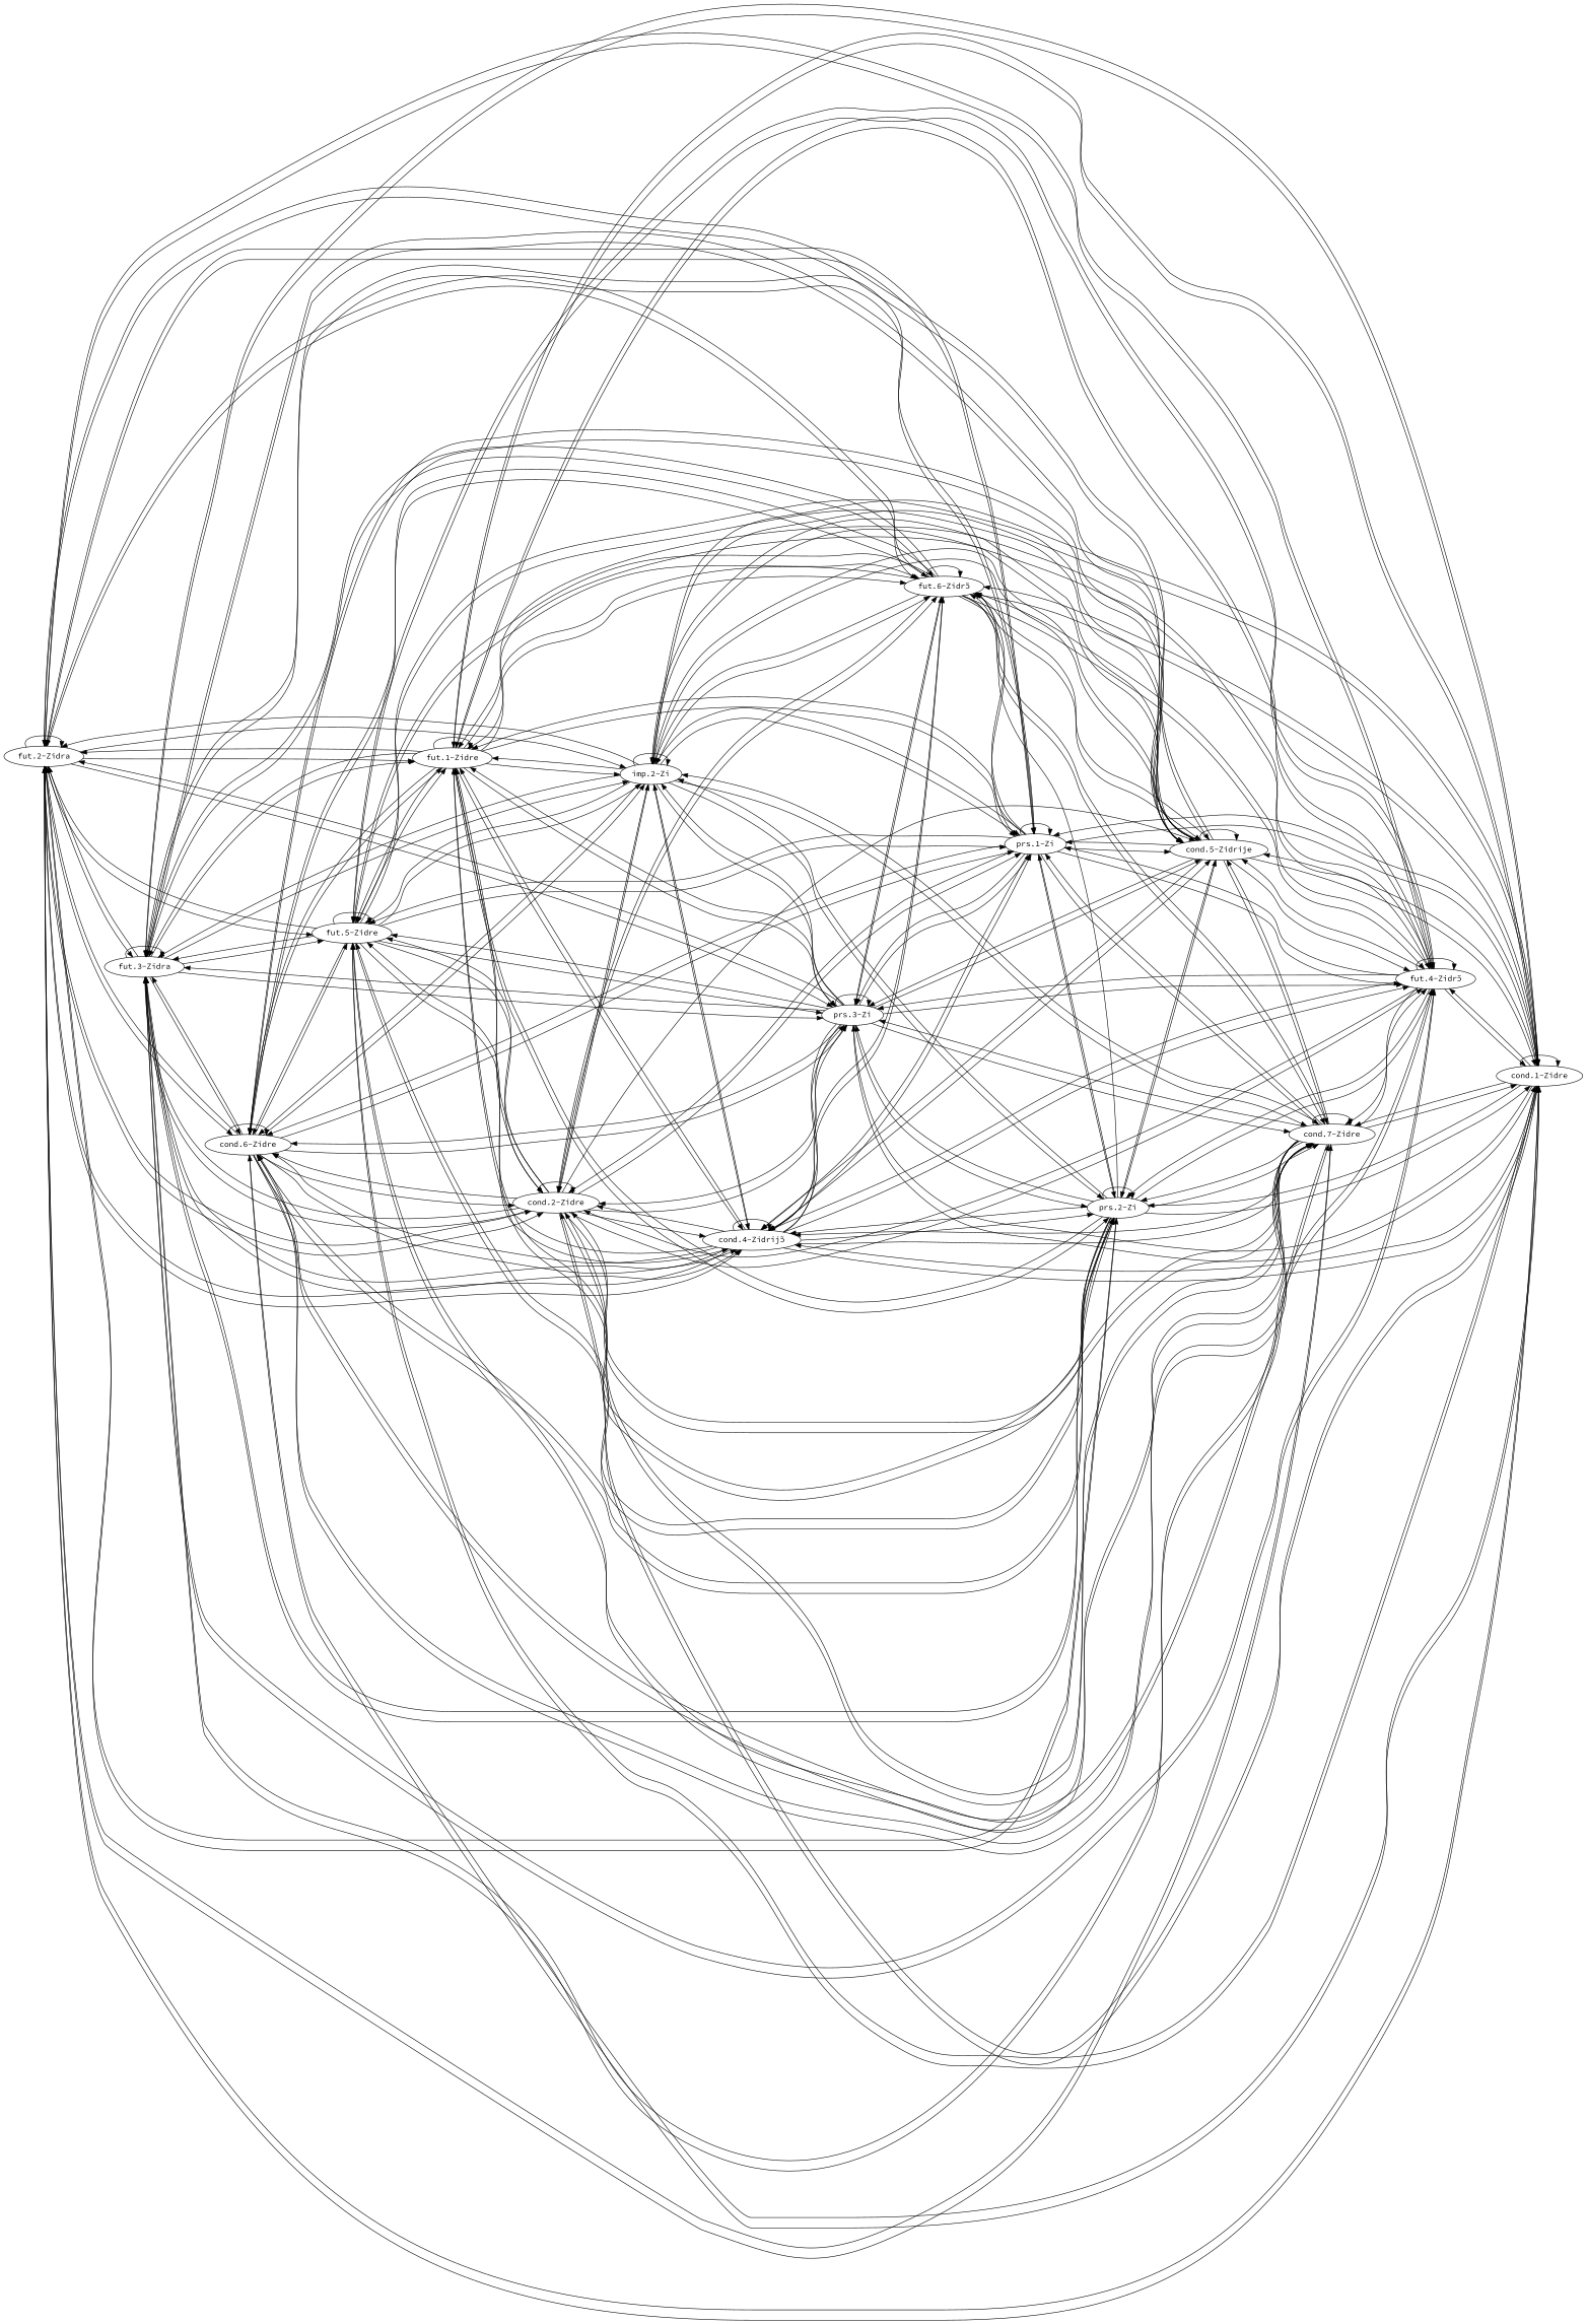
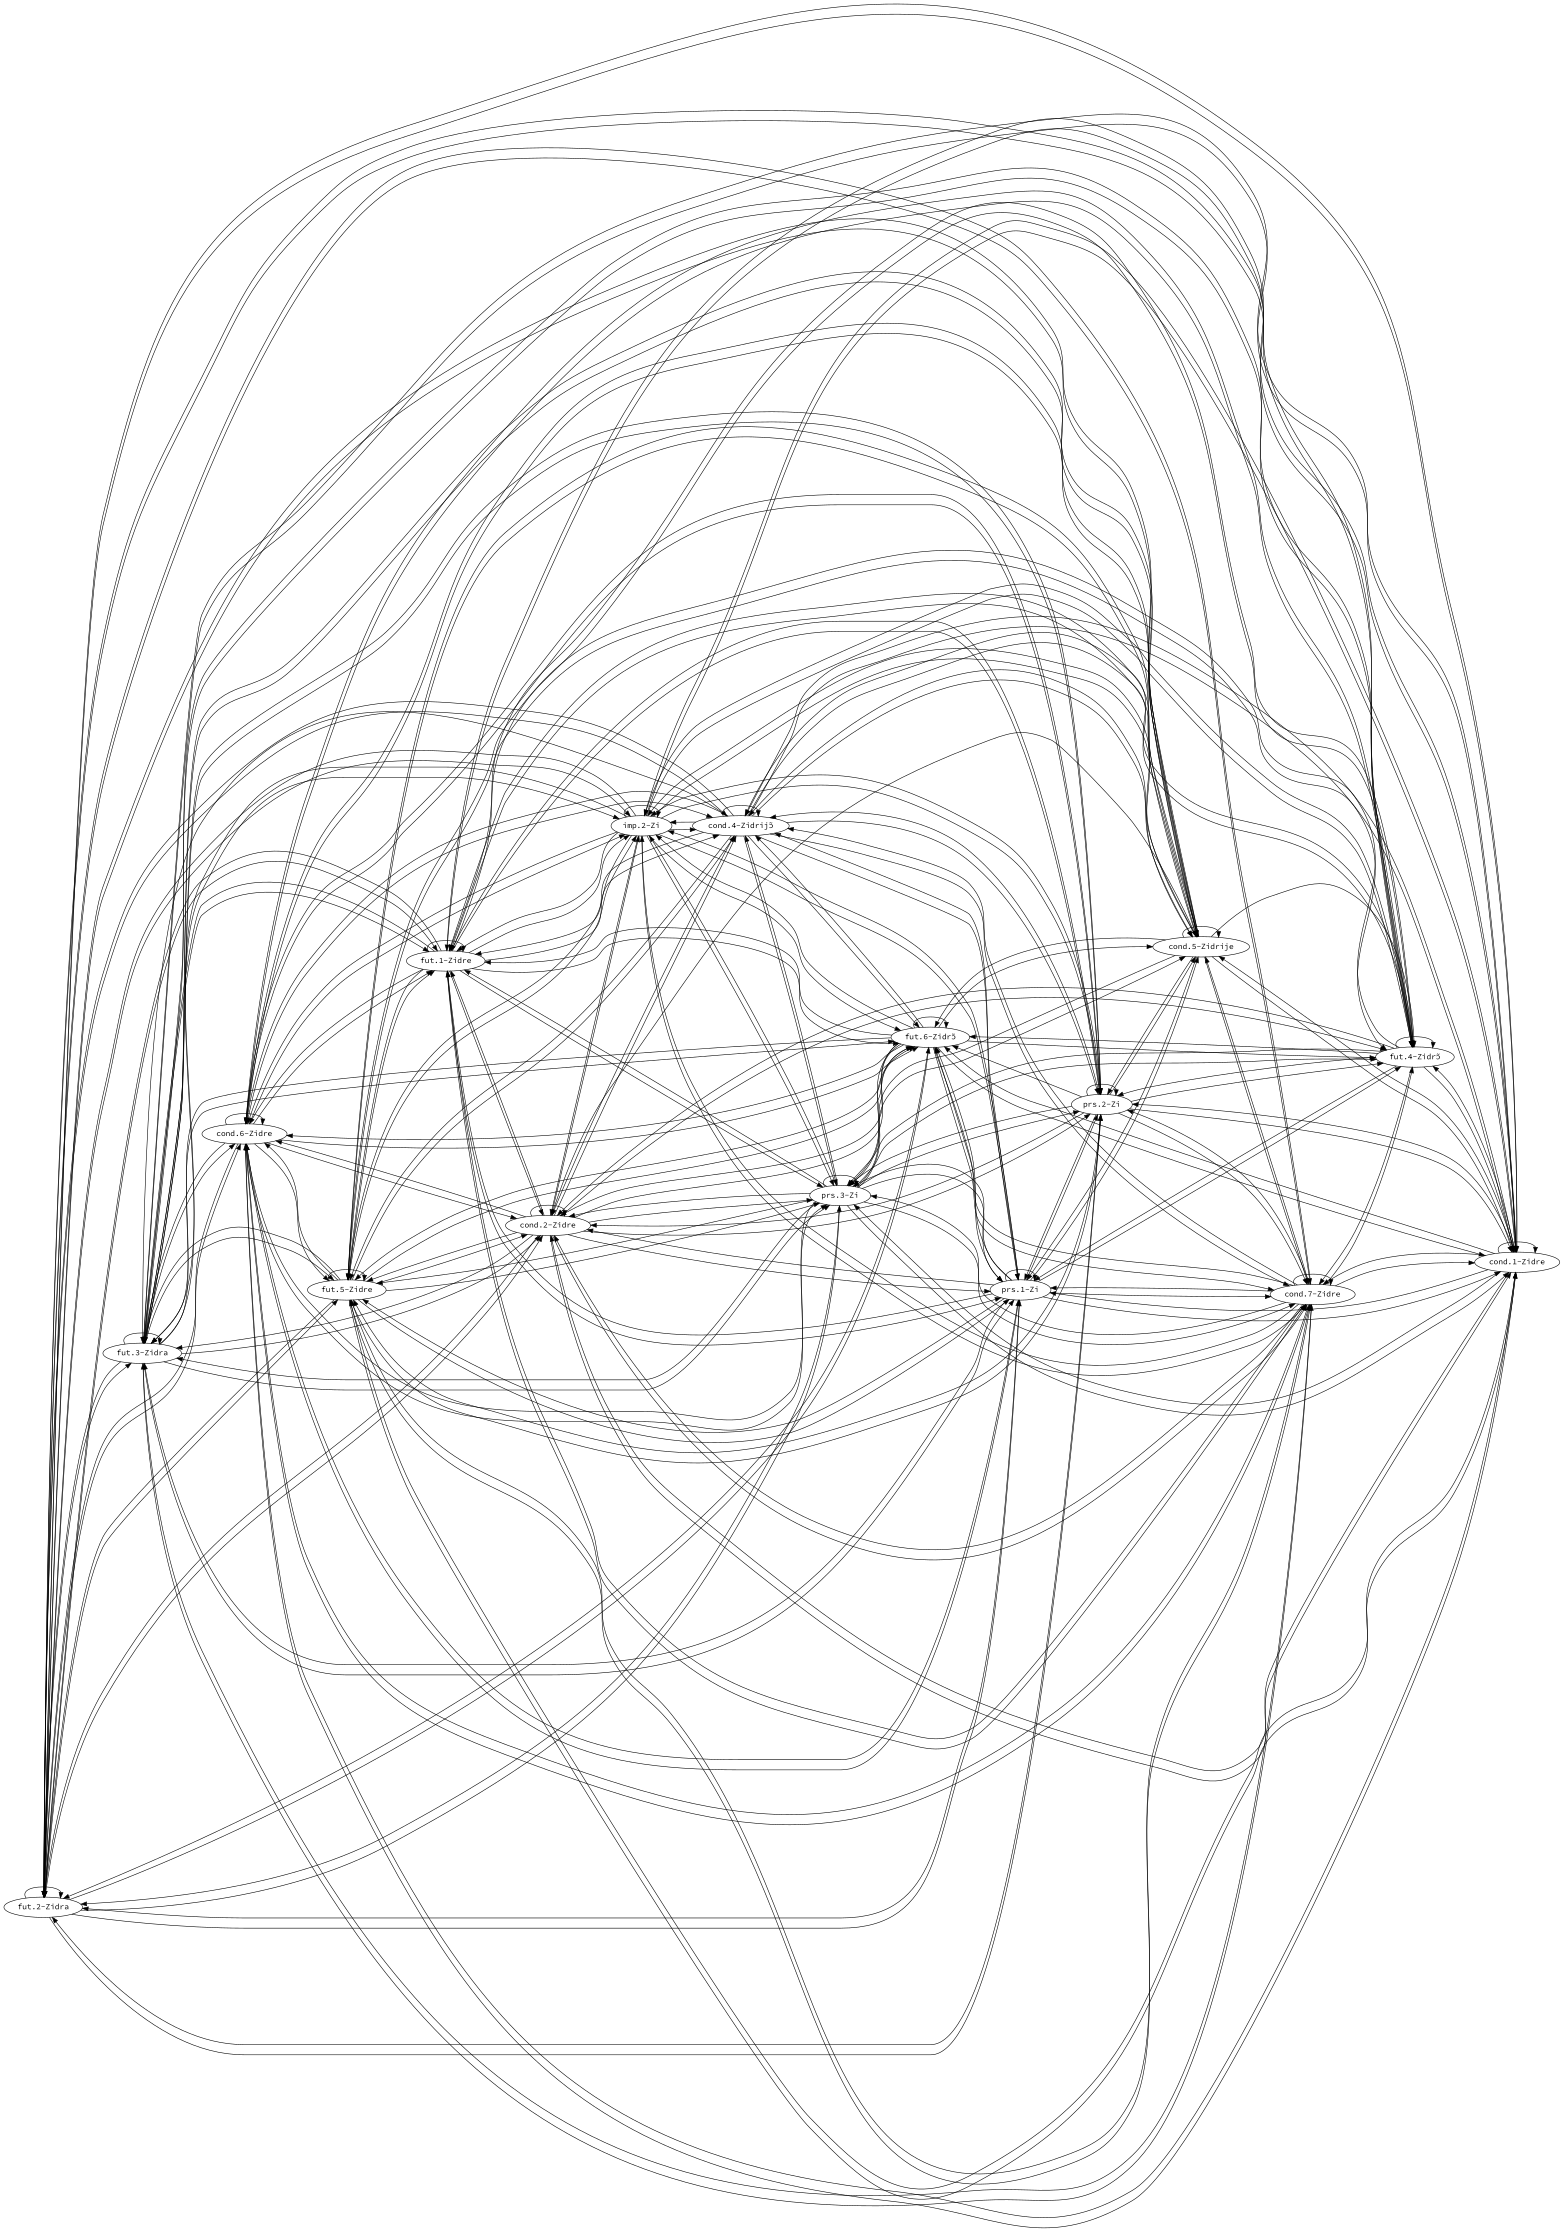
  digraph {
    fontname="Source Code Pro"
    rankdir=LR
    node [fontname="Source Code Pro" tense=fut weight=0.02]
    edge [fontname="Source Code Pro" weight=0.02]
    n1 [cell="fut.2" label="fut.2-Zidra"]
    n2 [cell="fut.3" label="fut.3-Zidra"]
    n3 [cell="cond.1" label="cond.1-Zidre" tense=cond]
    n4 [cell="fut.4" label="fut.4-Zidrɔ̃"]
    n5 [cell="cond.3" label="cond.7-Zidre" tense=cond]
    n6 [cell="cond.5" label="cond.5-Zidrije" tense=cond]
    n7 [cell="prs.1" label="prs.1-Zi" tense=prs weight=1.0]
    n8 [cell="prs.2" label="prs.2-Zi" tense=prs weight=1.0]
    n9 [cell="fut.6" label="fut.6-Zidrɔ̃"]
    n10 [cell="prs.3" label="prs.3-Zi" tense=prs weight=1.0]
    n11 [cell="cond.4" label="cond.4-Zidrijɔ̃" tense=cond]
    n12 [cell="imp.2" label="imp.2-Zi" tense=imp weight=1.0]
    n13 [cell="cond.2" label="cond.2-Zidre" tense=cond]
    n14 [cell="fut.1" label="fut.1-Zidre"]
    n15 [cell="fut.5" label="fut.5-Zidre"]
    n16 [cell="cond.6" label="cond.6-Zidre" tense=cond]
    n1 -> n1
    n1 -> n2
    n1 -> n3
    n1 -> n4
    n1 -> n5
    n1 -> n6
    n1 -> n7 [weight=1.0]
    n1 -> n8 [weight=1.0]
    n1 -> n9
    n1 -> n10 [weight=1.0]
    n1 -> n11
    n1 -> n12 [weight=1.0]
    n1 -> n13
    n1 -> n14
    n1 -> n15
    n1 -> n16
    n2 -> n1
    n2 -> n2
    n2 -> n3
    n2 -> n4
    n2 -> n5
    n2 -> n6
    n2 -> n7 [weight=1.0]
    n2 -> n8 [weight=1.0]
    n2 -> n9
    n2 -> n10 [weight=1.0]
-   n2 -> n11
    n2 -> n12 [weight=1.0]
    n2 -> n13
    n2 -> n14
    n2 -> n15
    n2 -> n16
    n3 -> n1
    n3 -> n2
    n3 -> n3
    n3 -> n4
    n3 -> n5
    n3 -> n6
    n3 -> n7 [weight=1.0]
    n3 -> n8 [weight=1.0]
    n3 -> n9
    n3 -> n10 [weight=1.0]
    n3 -> n11
    n3 -> n12 [weight=1.0]
    n3 -> n13
    n3 -> n14
    n3 -> n15
    n3 -> n16
    n4 -> n1
    n4 -> n2
    n4 -> n3
    n4 -> n4
    n4 -> n5
-   n4 -> n6
    n4 -> n7 [weight=1.0]
    n4 -> n8 [weight=1.0]
    n4 -> n9
    n4 -> n10 [weight=1.0]
    n4 -> n11
    n4 -> n12 [weight=1.0]
    n4 -> n13
    n4 -> n14
    n4 -> n15
    n4 -> n16
    n5 -> n1
    n5 -> n2
    n5 -> n3
    n5 -> n4
    n5 -> n5
    n5 -> n6
    n5 -> n7 [weight=1.0]
    n5 -> n8 [weight=1.0]
    n5 -> n9
    n5 -> n10 [weight=1.0]
    n5 -> n11
    n5 -> n12 [weight=1.0]
    n5 -> n13
    n5 -> n14
    n5 -> n15
    n5 -> n16
    n6 -> n1
    n6 -> n2
    n6 -> n3
    n6 -> n4
    n6 -> n5
    n6 -> n6
    n6 -> n7 [weight=1.0]
    n6 -> n8 [weight=1.0]
    n6 -> n9
    n6 -> n10 [weight=1.0]
    n6 -> n11
    n6 -> n12 [weight=1.0]
    n6 -> n14
    n6 -> n15
    n6 -> n16
    n7 -> n1 [weight=0.0004]
    n7 -> n2 [weight=0.0004]
    n7 -> n3 [weight=0.0004]
    n7 -> n4 [weight=0.0004]
    n7 -> n5 [weight=0.0004]
    n7 -> n6 [weight=0.0004]
    n7 -> n7 [weight=1.0]
    n7 -> n8 [weight=1.0]
    n7 -> n9 [weight=0.0004]
    n7 -> n10 [weight=1.0]
    n7 -> n11 [weight=0.0004]
    n7 -> n12 [weight=1.0]
    n7 -> n13 [weight=0.0004]
    n7 -> n14 [weight=0.0004]
    n7 -> n15 [weight=0.0004]
    n7 -> n16 [weight=0.0004]
    n8 -> n1 [weight=0.0004]
    n8 -> n2 [weight=0.0004]
    n8 -> n3 [weight=0.0004]
    n8 -> n4 [weight=0.0004]
    n8 -> n5 [weight=0.0004]
    n8 -> n6 [weight=0.0004]
    n8 -> n7 [weight=1.0]
    n8 -> n8 [weight=1.0]
    n8 -> n9 [weight=0.0004]
    n8 -> n10 [weight=1.0]
    n8 -> n11 [weight=0.0004]
    n8 -> n12 [weight=1.0]
    n8 -> n13 [weight=0.0004]
    n8 -> n14 [weight=0.0004]
    n8 -> n15 [weight=0.0004]
    n8 -> n16 [weight=0.0004]
    n9 -> n1
    n9 -> n2
    n9 -> n3
    n9 -> n4
    n9 -> n5
    n9 -> n6
    n9 -> n7 [weight=1.0]
    n9 -> n9
    n9 -> n10 [weight=1.0]
    n9 -> n11
    n9 -> n12 [weight=1.0]
    n9 -> n13
    n9 -> n14
    n9 -> n15
    n9 -> n16
    n10 -> n1 [weight=0.0004]
    n10 -> n2 [weight=0.0004]
    n10 -> n3 [weight=0.0004]
    n10 -> n4 [weight=0.0004]
    n10 -> n5 [weight=0.0004]
    n10 -> n6 [weight=0.0004]
    n10 -> n7 [weight=1.0]
    n10 -> n8 [weight=1.0]
    n10 -> n9 [weight=0.0004]
    n10 -> n10 [weight=1.0]
    n10 -> n11 [weight=0.0004]
    n10 -> n12 [weight=1.0]
    n10 -> n13 [weight=0.0004]
    n10 -> n14 [weight=0.0004]
    n10 -> n15 [weight=0.0004]
    n10 -> n16 [weight=0.0004]
    n11 -> n1
    n11 -> n2
    n11 -> n3
    n11 -> n4
    n11 -> n5
    n11 -> n6
    n11 -> n7 [weight=1.0]
    n11 -> n8 [weight=1.0]
    n11 -> n9
    n11 -> n10 [weight=1.0]
    n11 -> n11
    n11 -> n12 [weight=1.0]
    n11 -> n13
    n11 -> n14
    n11 -> n15
    n11 -> n16
    n12 -> n1 [weight=0.0004]
    n12 -> n2 [weight=0.0004]
    n12 -> n3 [weight=0.0004]
    n12 -> n4 [weight=0.0004]
    n12 -> n5 [weight=0.0004]
    n12 -> n6 [weight=0.0004]
    n12 -> n7 [weight=1.0]
    n12 -> n8 [weight=1.0]
    n12 -> n9 [weight=0.0004]
    n12 -> n10 [weight=1.0]
    n12 -> n11 [weight=0.0004]
    n12 -> n12 [weight=1.0]
    n12 -> n13 [weight=0.0004]
    n12 -> n14 [weight=0.0004]
    n12 -> n15 [weight=0.0004]
    n12 -> n16 [weight=0.0004]
    n13 -> n1
    n13 -> n2
    n13 -> n3
    n13 -> n4
    n13 -> n5
    n13 -> n6
    n13 -> n7 [weight=1.0]
    n13 -> n8 [weight=1.0]
    n13 -> n9
    n13 -> n10 [weight=1.0]
    n13 -> n11
    n13 -> n12 [weight=1.0]
    n13 -> n13
    n13 -> n14
    n13 -> n15
    n13 -> n16
    n14 -> n1
    n14 -> n2
    n14 -> n3
    n14 -> n4
    n14 -> n5
    n14 -> n6
    n14 -> n7 [weight=1.0]
    n14 -> n8 [weight=1.0]
    n14 -> n9
    n14 -> n10 [weight=1.0]
    n14 -> n11
    n14 -> n12 [weight=1.0]
    n14 -> n13
    n14 -> n14
    n14 -> n15
    n14 -> n16
    n15 -> n1
    n15 -> n2
    n15 -> n3
    n15 -> n4
    n15 -> n5
    n15 -> n6
    n15 -> n7 [weight=1.0]
    n15 -> n8 [weight=1.0]
    n15 -> n9
    n15 -> n10 [weight=1.0]
    n15 -> n11
    n15 -> n12 [weight=1.0]
    n15 -> n13
    n15 -> n14
    n15 -> n15
    n15 -> n16
    n16 -> n1
    n16 -> n2
    n16 -> n3
    n16 -> n4
    n16 -> n5
    n16 -> n6
    n16 -> n7 [weight=1.0]
    n16 -> n8 [weight=1.0]
    n16 -> n9
    n16 -> n10 [weight=1.0]
    n16 -> n11
    n16 -> n12 [weight=1.0]
    n16 -> n13
    n16 -> n14
    n16 -> n15
    n16 -> n16
  }
